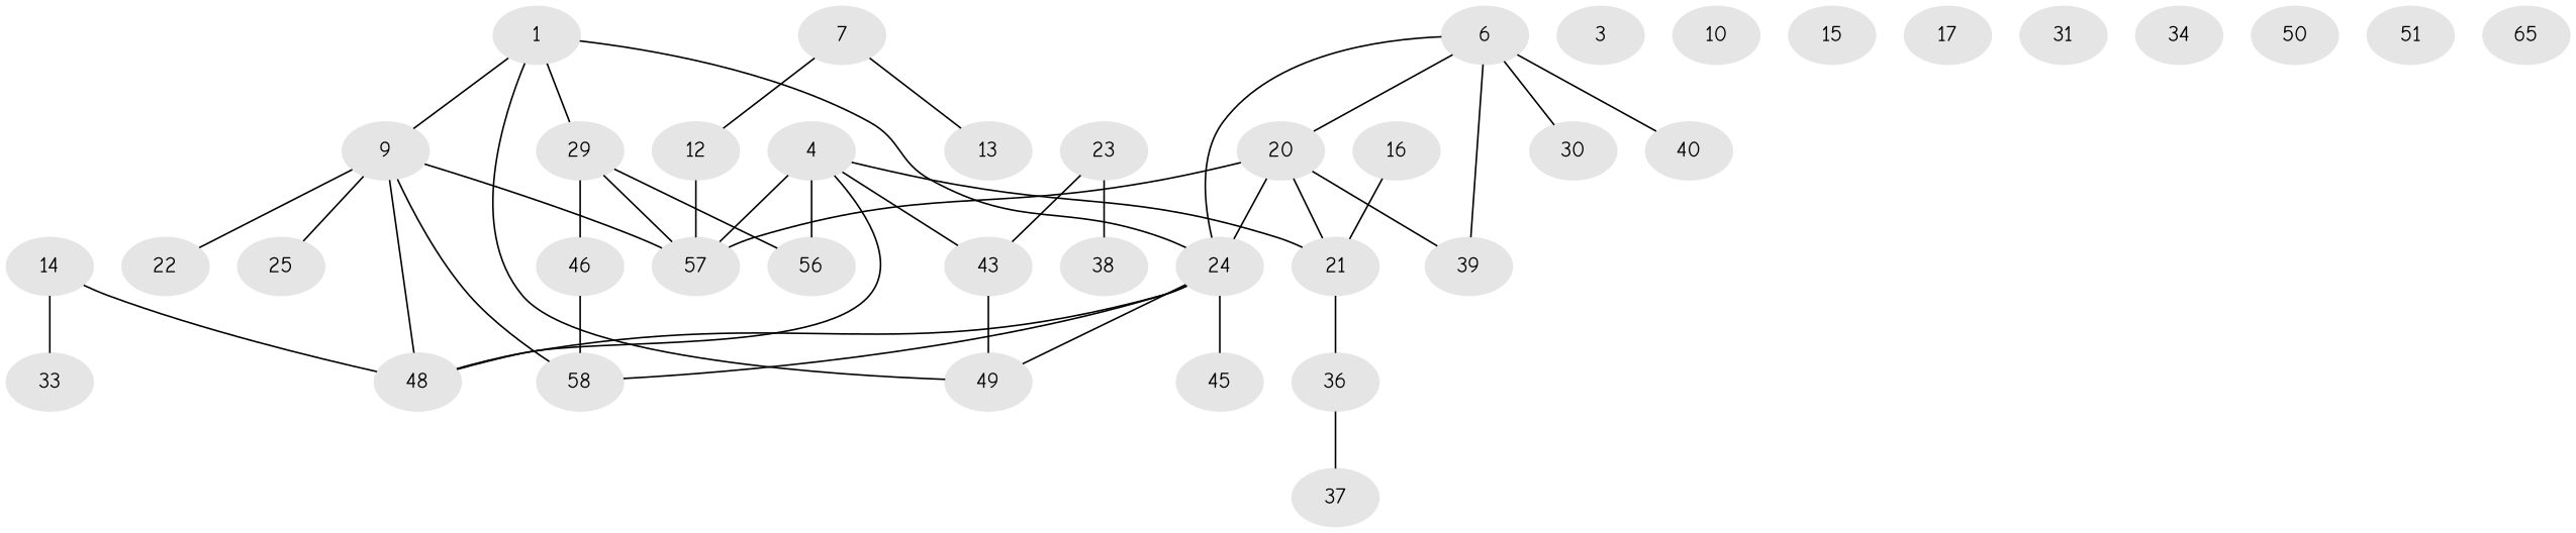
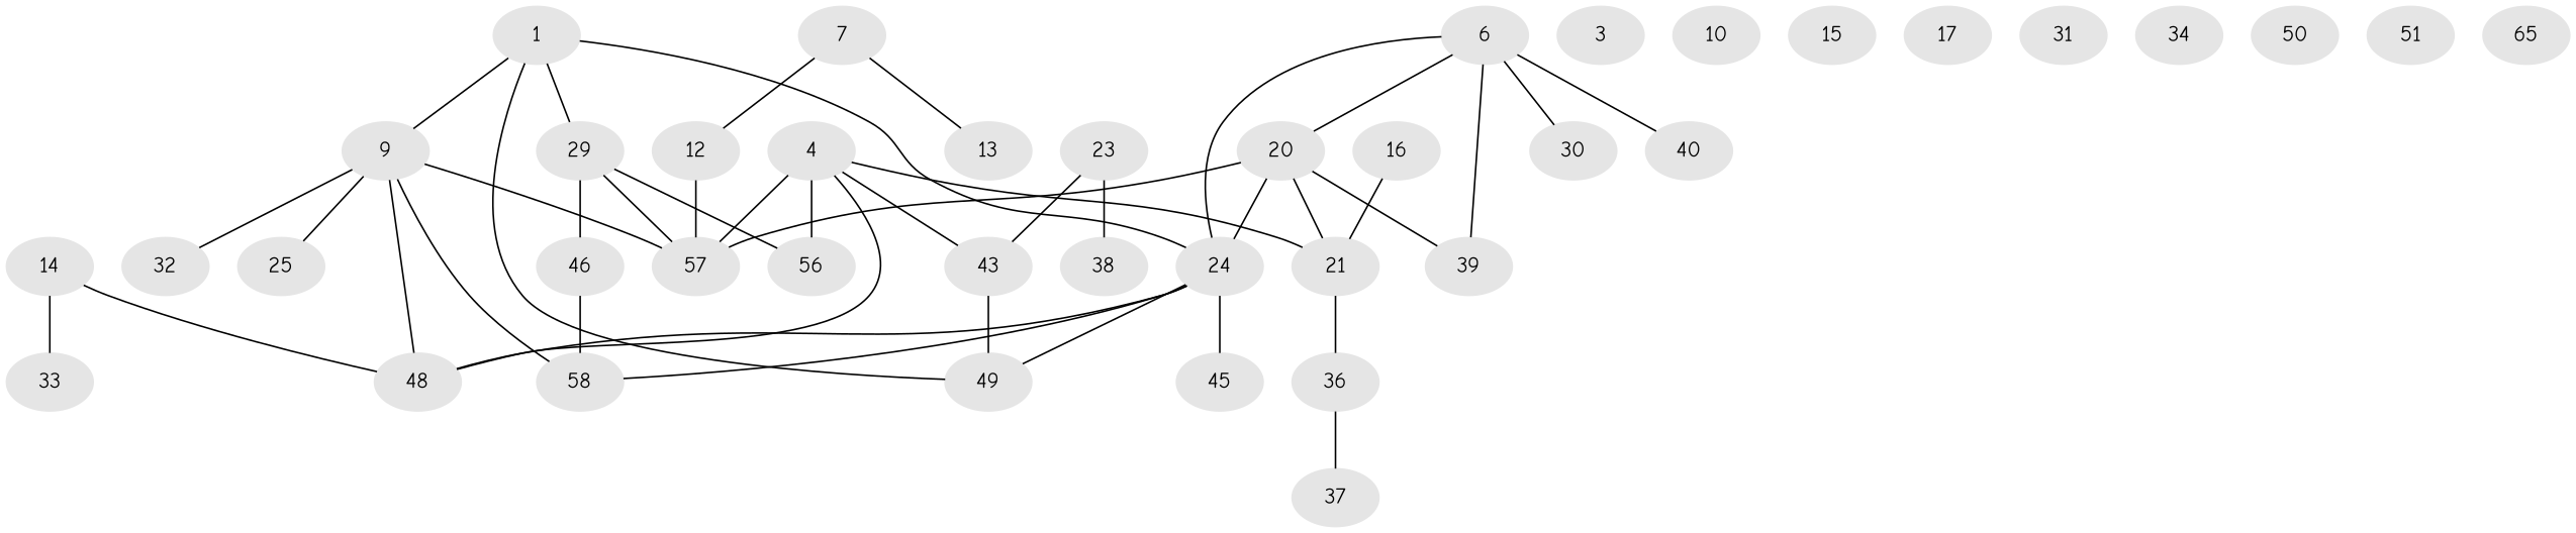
  graph {
    fontname="Comic Neue"
    node [color=gray90 fontname="Comic Neue" style=filled]
    edge [fontname="Comic Neue"]
    1 [super="+2"]
    9 [super="+55+18"]
    24 [super="+27+59"]
    29 [super="+35+41"]
    49
    48 [super="+52"]
    57
-   22
+   22 [label=32]
    25
    58
    45
    56
    n13 [label=46]
    3
    4 [super="+5+54"]
    21 [super="+61"]
    43
    36
    6 [super="+63+19+8"]
    20 [super="+32+26"]
    30
    39 [super="+60"]
    40
    12 [super="+46"]
    7
    13 [super="+28"]
    10
    14
    33
    15
    16 [super="+47"]
    17
    37
    23 [super="+44"]
    38
    31
    34
    50
    51
    65
    1 -- 9
    1 -- 24
    1 -- 29
    1 -- 49
    9 -- 48
    9 -- 57
    9 -- 22
    9 -- 25
    9 -- 58
    24 -- 49
    24 -- 48
    24 -- 58
    24 -- 45
    29 -- 57
    29 -- 56
    29 -- n13
    n13 -- 58
    4 -- 48
    4 -- 57 [weight=2]
    4 -- 56
    4 -- 21
    4 -- 43
    21 -- 36
    43 -- 49
    36 -- 37
    6 -- 24
    6 -- 20
    6 -- 30
    6 -- 39
    6 -- 40
    20 -- 24
    20 -- 57
    20 -- 21
    20 -- 39
    12 -- 57
    7 -- 12
    7 -- 13
    14 -- 48
    14 -- 33
    16 -- 21
    23 -- 43
    23 -- 38
  }
